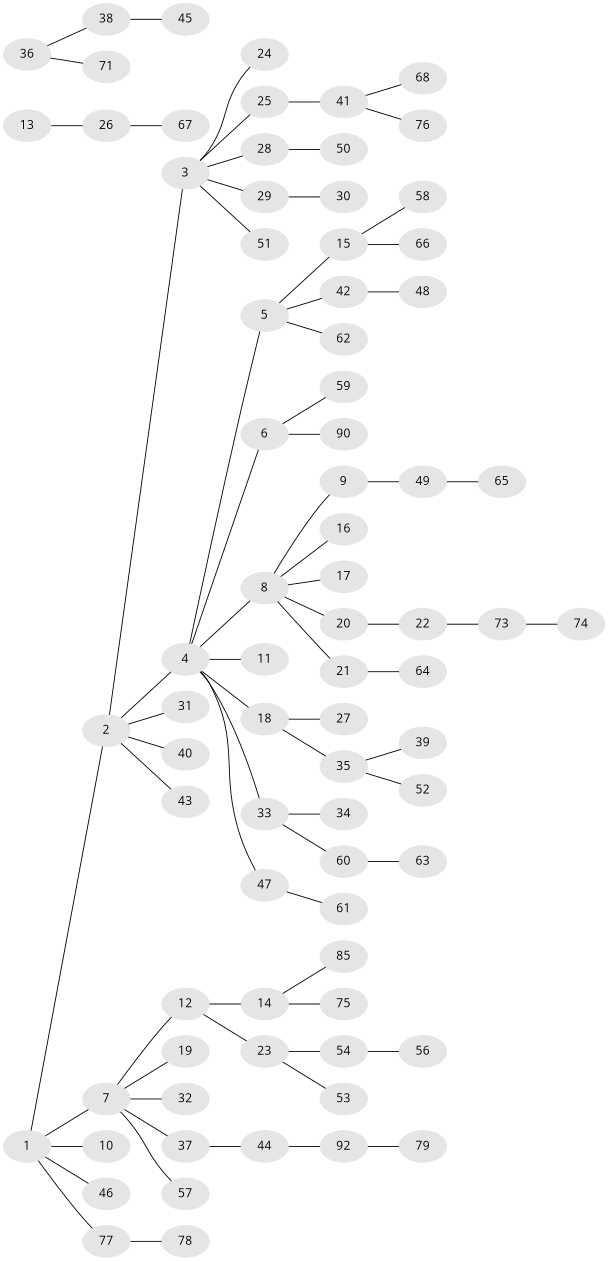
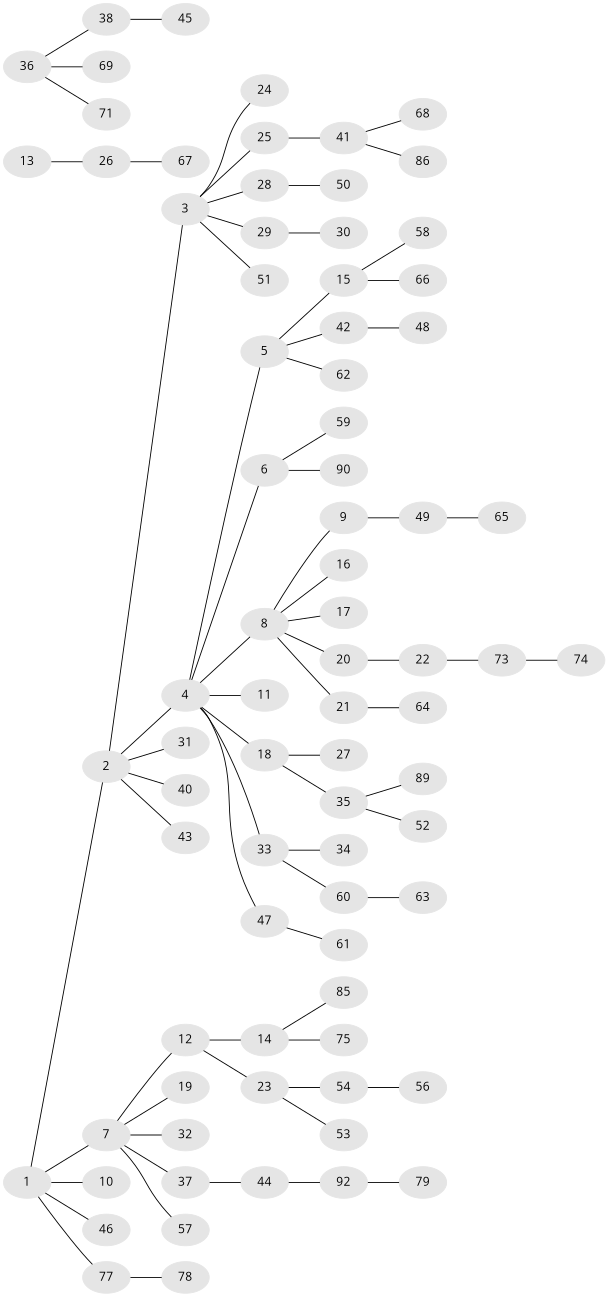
  graph {
    fontname="Open Sans"
    rankdir=LR
    node [color=gray90 fontname="Open Sans" style=filled]
    edge [fontname="Open Sans"]
    1
    2
    7
    10
    46
    77
    3
    4
    31
    40
    43
    12
    19
    32
    37
    57
    78
    24
    25
    28
    29
    51
    5
    6
    8
    11
    18
    33
    47
    41
    50
    30
    15
    42
    62
    59
    n37 [label=90]
    9
    16
    17
    20
    21
    27
    35
    34
    60
    61
    13
    26
    58
    66
    36
    38
+   69
    71
    48
    14
    23
    44
    49
    22
    64
    65
    n64 [label=85]
    75
    54
    53
    56
    67
-   39
+   39 [label=89]
    52
    73
    74
    68
-   76
+   76 [label=86]
    63
    45
    n78 [label=92]
    79
    1 -- 2
    1 -- 7
    1 -- 10
    1 -- 46
    1 -- 77
    2 -- 3
    2 -- 4
    2 -- 31
    2 -- 40
    2 -- 43
    7 -- 12
    7 -- 19
    7 -- 32
    7 -- 37
    7 -- 57
    77 -- 78
    3 -- 24
    3 -- 25
    3 -- 28
    3 -- 29
    3 -- 51
    4 -- 5
    4 -- 6
    4 -- 8
    4 -- 11
    4 -- 18
    4 -- 33
    4 -- 47
    12 -- 14
    12 -- 23
    37 -- 44
    25 -- 41
    28 -- 50
    29 -- 30
    5 -- 15
    5 -- 42
    5 -- 62
    6 -- 59
    6 -- n37
    8 -- 9
    8 -- 16
    8 -- 17
    8 -- 20
    8 -- 21
    18 -- 27
    18 -- 35
    33 -- 34
    33 -- 60
    47 -- 61
    41 -- 68
    41 -- 76
    15 -- 58
    15 -- 66
    42 -- 48
    9 -- 49
    20 -- 22
    21 -- 64
    35 -- 39
    35 -- 52
    60 -- 63
    13 -- 26
    26 -- 67
    36 -- 38
+   36 -- 69
    36 -- 71
    38 -- 45
    14 -- n64
    14 -- 75
    23 -- 54
    23 -- 53
    44 -- n78
    49 -- 65
    22 -- 73
    54 -- 56
    73 -- 74
    n78 -- 79
  }
